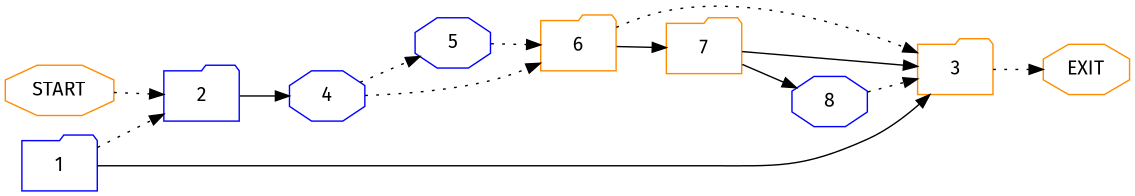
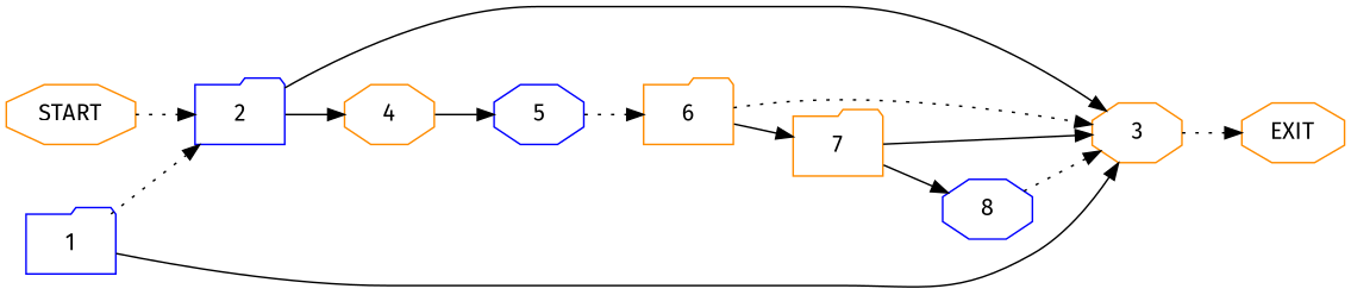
  digraph {
    fontname="Fira Sans"
    rankdir=LR
    node [color=darkorange fontname="Fira Sans" shape=octagon]
    edge [fontname="Fira Sans" style=dotted]
    n1 [label=START]
    2 [color=blue shape=folder]
    1 [color=blue shape=folder]
-   3 [shape=folder]
+   3
    n5 [label=EXIT]
-   4 [color=blue]
+   4
    5 [color=blue]
    6 [shape=folder]
    7 [shape=folder]
    8 [color=blue]
    n1 -> 2
+   2 -> 3 [style=solid]
    2 -> 4 [style=solid]
    1 -> 2
    1 -> 3 [style=solid]
    3 -> n5
-   4 -> 5
-   4 -> 6
+   4 -> 5 [style=solid]
    5 -> 6
    6 -> 3
    6 -> 7 [style=solid]
    7 -> 3 [style=solid]
    7 -> 8 [style=solid]
    8 -> 3
  }
